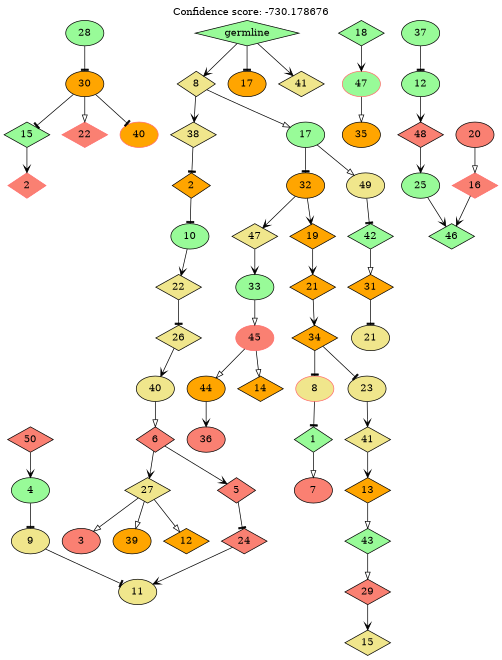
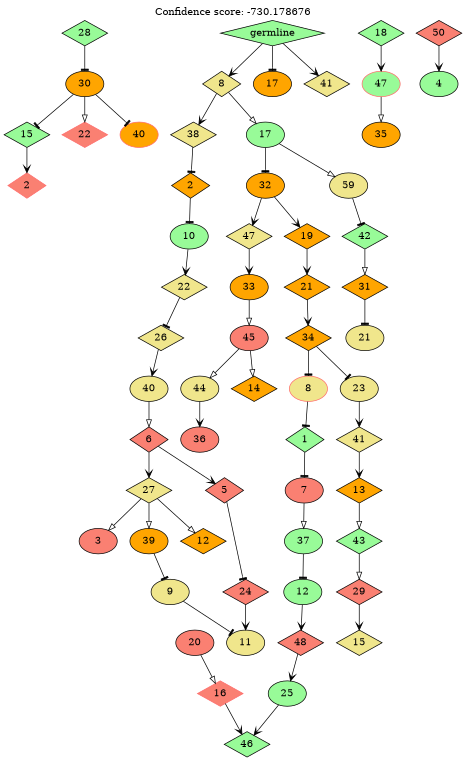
  digraph {
    label="Confidence score: -730.178676"
    labelloc=t
    node [fillcolor=orange shape=diamond style=filled]
    edge [arrowhead=vee]
    n1 [fillcolor=palegreen label=15]
    n2 [color=indianred1 fillcolor=salmon label=2]
    n3 [label=30 shape=ellipse]
    n4 [color=indianred1 fillcolor=salmon label=22]
    n5 [color=indianred1 label=40 shape=ellipse]
-   n6 [fillcolor=palegreen label=28 shape=ellipse]
+   n6 [fillcolor=palegreen label=28]
    n7 [fillcolor=salmon label=3 shape=ellipse]
    n8 [fillcolor=khaki label=27]
    n9 [label=39 shape=ellipse]
    n10 [label=12]
    n11 [fillcolor=salmon label=6]
    n12 [fillcolor=salmon label=5]
    n13 [fillcolor=khaki label=40 shape=ellipse]
    n14 [fillcolor=khaki label=26]
    n15 [fillcolor=khaki label=22]
    n16 [fillcolor=palegreen label=10 shape=ellipse]
    n17 [label=2]
    n18 [fillcolor=khaki label=38]
    n19 [fillcolor=salmon label=24]
    n20 [fillcolor=khaki label=11 shape=ellipse]
    n21 [fillcolor=salmon label=36 shape=ellipse]
-   n22 [label=44 shape=ellipse]
+   n22 [fillcolor=khaki label=44 shape=ellipse]
    n23 [color=indianred1 fillcolor=palegreen label=47 shape=ellipse]
    n24 [label=35 shape=ellipse]
    n25 [fillcolor=palegreen label=18]
    n26 [color=indianred1 fillcolor=salmon label=16]
    n27 [fillcolor=palegreen label=46]
    n28 [fillcolor=salmon label=20 shape=ellipse]
    n29 [fillcolor=khaki label=9 shape=ellipse]
    n30 [fillcolor=palegreen label=4 shape=ellipse]
    n31 [fillcolor=salmon label=50]
    n32 [label=14]
-   n33 [fillcolor=salmon label=45 shape=ellipse color=indianred1]
-   n34 [fillcolor=palegreen label=33 shape=ellipse]
+   n33 [fillcolor=salmon label=45 shape=ellipse]
+   n34 [label=33 shape=ellipse]
    n35 [fillcolor=khaki label=47]
    n36 [fillcolor=palegreen label=25 shape=ellipse]
    n37 [fillcolor=salmon label=48]
    n38 [fillcolor=palegreen label=12 shape=ellipse]
    n39 [fillcolor=palegreen label=37 shape=ellipse]
    n40 [fillcolor=salmon label=7 shape=ellipse]
    n41 [fillcolor=palegreen label=1]
    n42 [color=indianred1 fillcolor=khaki label=8 shape=ellipse]
    n43 [label=34]
    n44 [fillcolor=khaki label=23 shape=ellipse]
    n45 [label=21]
    n46 [label=19]
    n47 [label=32 shape=ellipse]
    n48 [fillcolor=salmon label=29]
    n49 [fillcolor=khaki label=15]
    n50 [fillcolor=palegreen label=43]
    n51 [label=13]
    n52 [fillcolor=khaki label=41]
    n53 [label=31]
    n54 [fillcolor=khaki label=21 shape=ellipse]
    n55 [fillcolor=palegreen label=42]
-   n56 [fillcolor=khaki label=49 shape=ellipse]
+   n56 [fillcolor=khaki label=59 shape=ellipse]
    n57 [fillcolor=palegreen label=17 shape=ellipse]
    n58 [fillcolor=khaki label=8]
    n59 [fillcolor=palegreen label=germline]
    n60 [label=17 shape=ellipse]
    n61 [fillcolor=khaki label=41]
    n1 -> n2
    n3 -> n1 [arrowhead=tee]
    n3 -> n4 [arrowhead=onormal]
    n3 -> n5 [arrowhead=tee]
    n6 -> n3 [arrowhead=tee]
    n8 -> n7 [arrowhead=onormal]
    n8 -> n9 [arrowhead=onormal]
    n8 -> n10 [arrowhead=onormal]
    n11 -> n8
    n11 -> n12
    n12 -> n19 [arrowhead=tee]
    n13 -> n11 [arrowhead=onormal]
    n14 -> n13
    n15 -> n14 [arrowhead=tee]
    n16 -> n15
    n17 -> n16 [arrowhead=tee]
    n18 -> n17 [arrowhead=tee]
    n19 -> n20
    n22 -> n21
    n23 -> n24 [arrowhead=onormal]
    n25 -> n23
    n26 -> n27
    n28 -> n26 [arrowhead=onormal]
    n29 -> n20 [arrowhead=tee]
-   n30 -> n29 [arrowhead=tee]
+   n9 -> n29 [arrowhead=tee]
    n31 -> n30
    n33 -> n22 [arrowhead=onormal]
    n33 -> n32 [arrowhead=onormal]
    n34 -> n33 [arrowhead=onormal]
    n35 -> n34
    n36 -> n27
    n37 -> n36
    n38 -> n37
    n39 -> n38 [arrowhead=tee]
-   n41 -> n40 [arrowhead=onormal]
+   n40 -> n39 [arrowhead=onormal]
+   n41 -> n40 [arrowhead=tee]
    n42 -> n41 [arrowhead=tee]
    n43 -> n42 [arrowhead=tee]
    n43 -> n44 [arrowhead=tee]
    n44 -> n52
    n45 -> n43
    n46 -> n45
    n47 -> n35
    n47 -> n46
    n48 -> n49
    n50 -> n48 [arrowhead=onormal]
    n51 -> n50 [arrowhead=onormal]
    n52 -> n51
    n53 -> n54 [arrowhead=tee]
    n55 -> n53 [arrowhead=onormal]
    n56 -> n55 [arrowhead=tee]
    n57 -> n47 [arrowhead=tee]
    n57 -> n56 [arrowhead=onormal]
    n58 -> n18
    n58 -> n57 [arrowhead=onormal]
    n59 -> n58
    n59 -> n60 [arrowhead=tee]
    n59 -> n61
  }
